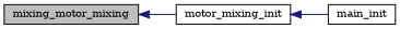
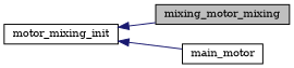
  digraph {
    fontname="DejaVu Serif"
    rankdir=LR
    node [color=black fillcolor=white fontname="DejaVu Serif" fontsize=10 shape=record style=filled]
    edge [color=midnightblue dir=back fontname="DejaVu Serif" fontsize=10 labelfontname=FreeSans labelfontsize=10 style=solid]
    n1 [fillcolor=grey75 fontcolor=black height=0.2 label=mixing_motor_mixing width=0.4]
    n2 [height=0.2 label=motor_mixing_init width=0.4]
-   n3 [height=0.2 label=main_init width=0.4]
-   n1 -> n2
+   n3 [height=0.2 label=main_motor width=0.4]
+   n2 -> n1
    n2 -> n3
  }
